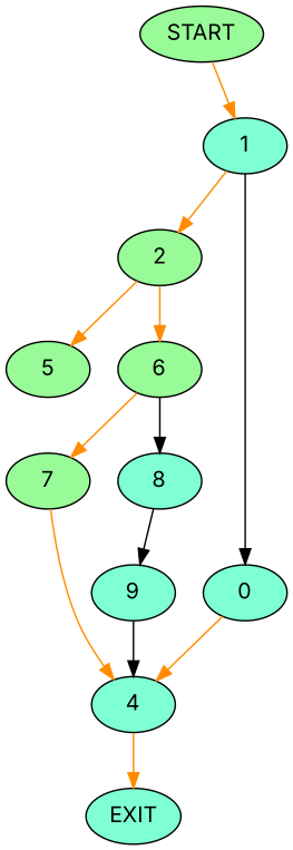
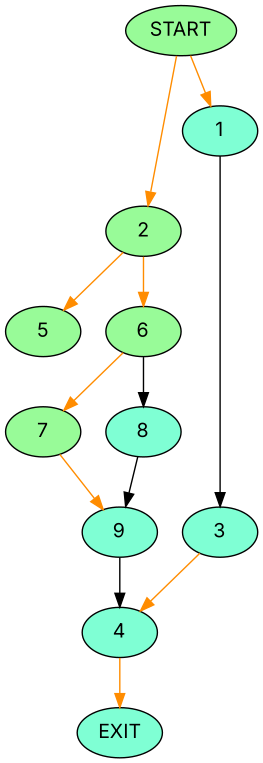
  digraph {
    fontname=Inter
    node [fillcolor=aquamarine fontname=Inter style=filled]
    edge [color=darkorange fontname=Inter]
    n1 [fillcolor=palegreen label=START]
    1
    2 [fillcolor=palegreen]
-   3 [label=0]
+   3
    5 [fillcolor=palegreen]
    6 [fillcolor=palegreen]
    4
    7 [fillcolor=palegreen]
    8
    n10 [label=EXIT]
    9
    n1 -> 1
-   1 -> 2
+   n1 -> 2
    1 -> 3 [color=black]
    2 -> 5
    2 -> 6
    3 -> 4
    6 -> 7
    6 -> 8 [color=black]
    4 -> n10
-   7 -> 4
+   7 -> 9
    8 -> 9 [color=black]
    9 -> 4 [color=black]
  }
